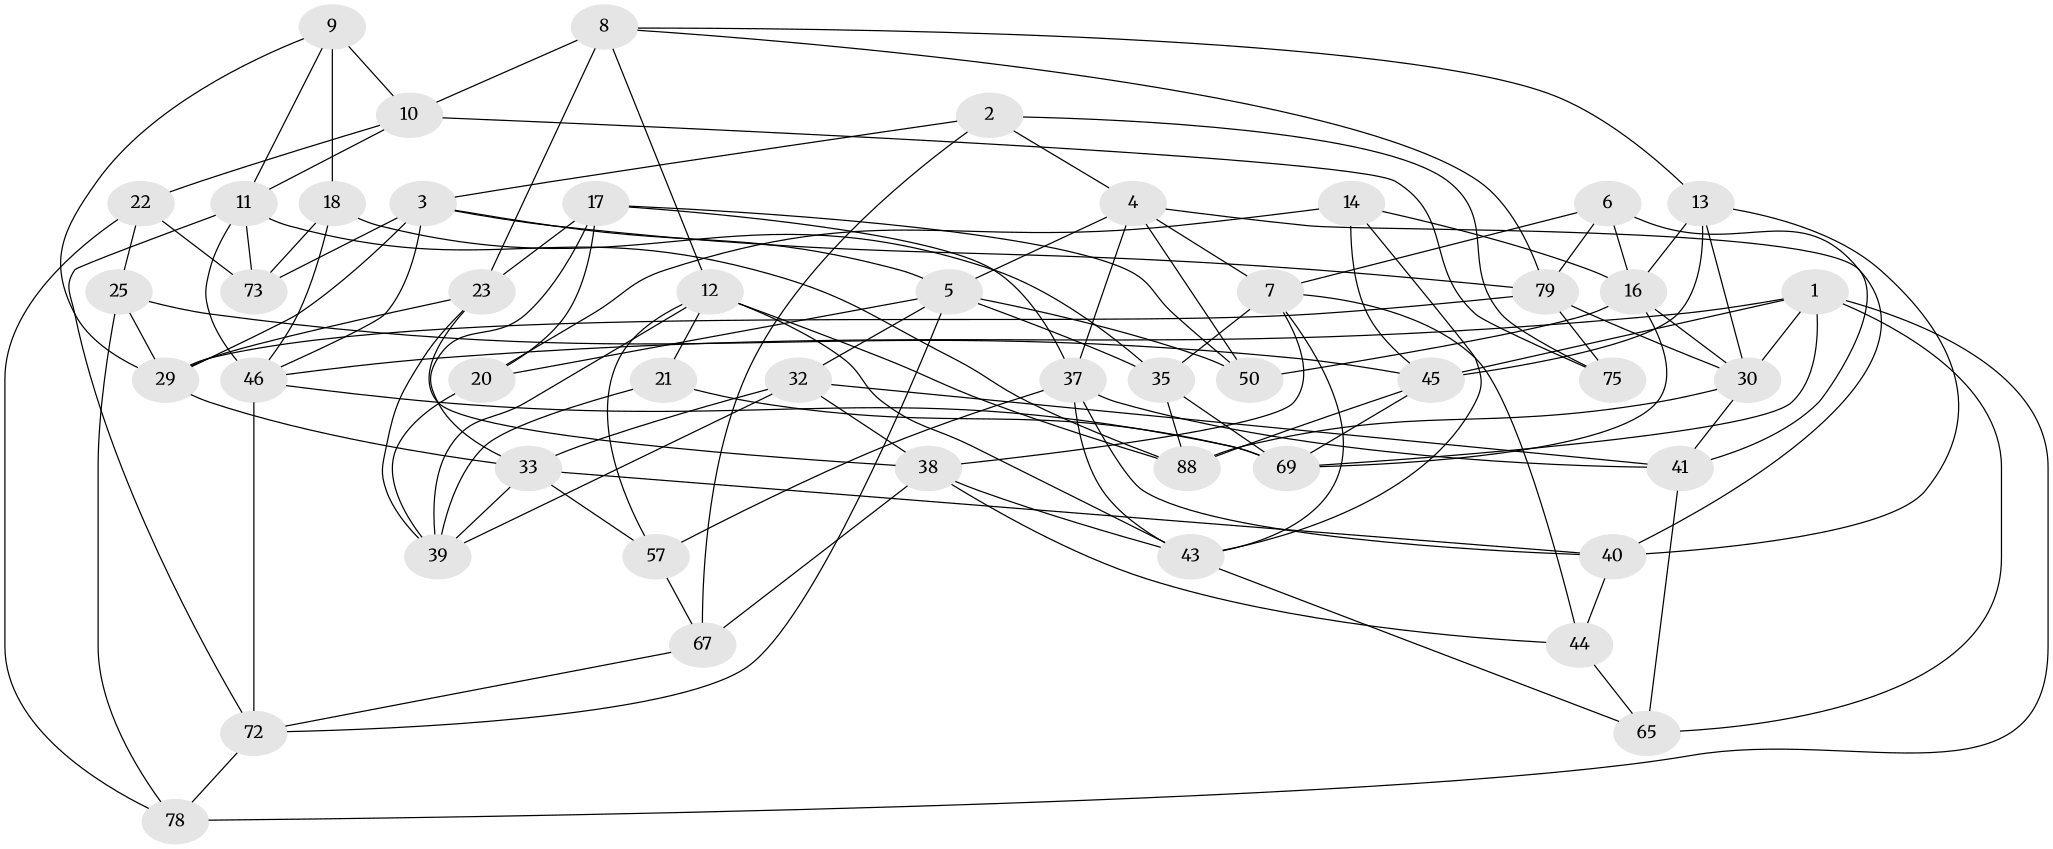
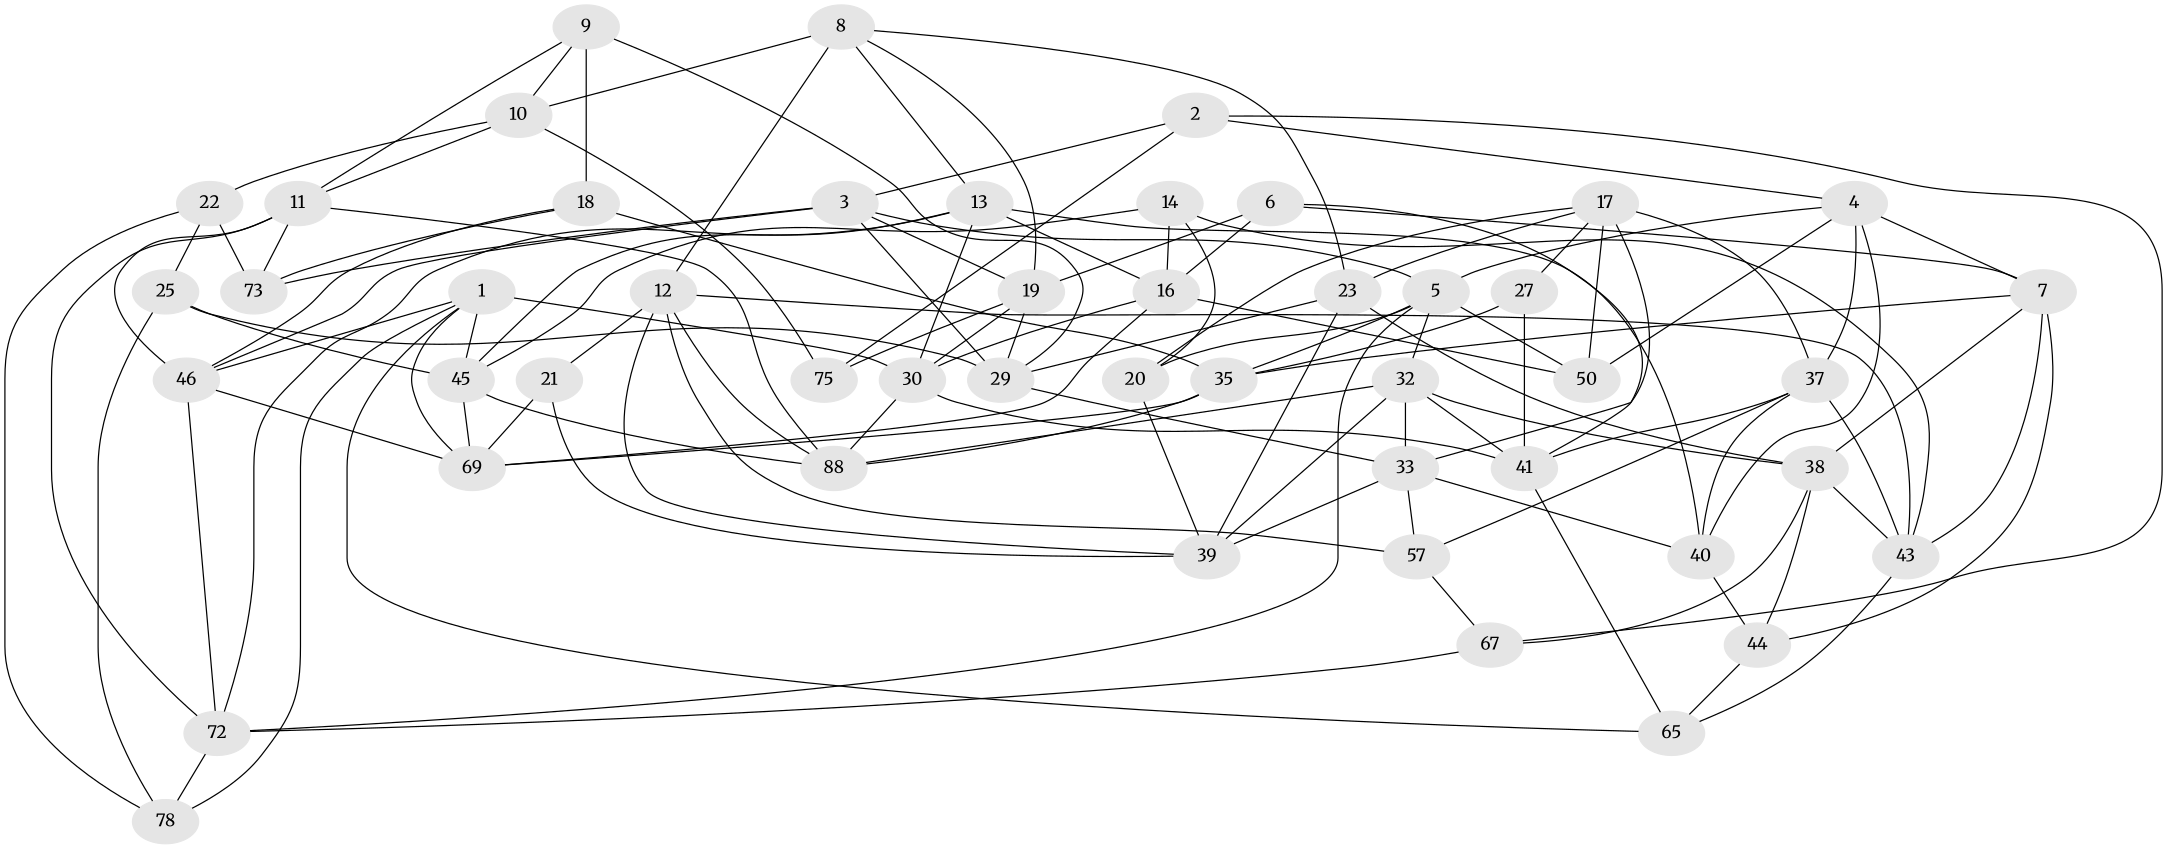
  graph {
    fontname=Merriweather
    node [color=gray90 fontname=Merriweather style=filled]
    edge [fontname=Merriweather]
    1 [super="+56"]
    30 [super="+76"]
    45 [super="+64"]
    46 [super="+68"]
    65
    69 [super="+82"]
    78
    41 [super="+52"]
    n9 [label=88 super="+66"]
    72 [super="+80"]
    3 [super="+28"]
    5 [super="+63"]
-   19 [super="+74" label=79]
+   19 [super="+74"]
    29 [super="+77"]
    73
    2
    4 [super="+71"]
    67
    75
    7 [super="+81"]
    37 [super="+54"]
    40 [super="+55"]
    50
    20
    32 [super="+70"]
    35 [super="+36"]
    33 [super="+60"]
    38 [super="+47"]
    43 [super="+51"]
    44
    57
    39 [super="+59"]
    6
    16 [super="+62"]
    8 [super="+61"]
    10 [super="+53"]
    12 [super="+79"]
    13 [super="+26"]
    23 [super="+58"]
    11 [super="+31"]
    22
    21
    9 [super="+42"]
    18 [super="+34"]
    25 [super="+49"]
    14 [super="+15"]
    17 [super="+24"]
+   27
    1 -- 30
    1 -- 45
    1 -- 46
    1 -- 65
    1 -- 69
    1 -- 78
    30 -- 41
    30 -- n9
    45 -- 69
    45 -- n9
    46 -- 69
    46 -- 72
    41 -- 65
    72 -- 78
    3 -- 46
    3 -- 5
    3 -- 19
    3 -- 29
    3 -- 73
    5 -- 72
    5 -- 50
    5 -- 20
    5 -- 32
    5 -- 35
    19 -- 30
    19 -- 29
    19 -- 75
    29 -- 33
    2 -- 3
    2 -- 4
    2 -- 67
    2 -- 75
    4 -- 5
    4 -- 7
    4 -- 37
    4 -- 40
    4 -- 50
    67 -- 72
    7 -- 35
    7 -- 38
    7 -- 43
    7 -- 44
    37 -- 41
    37 -- 40
    37 -- 43
    37 -- 57
    40 -- 44
    20 -- 39
    32 -- 41
+   32 -- n9
    32 -- 33
    32 -- 38
    32 -- 39
    35 -- 69
    35 -- n9
    33 -- 40
    33 -- 57
    33 -- 39
    38 -- 67
    38 -- 43
    38 -- 44
    43 -- 65
    44 -- 65
    57 -- 67
    6 -- 41
    6 -- 19
    6 -- 7
    6 -- 16
    16 -- 30
    16 -- 69
    16 -- 50
    8 -- 19
    8 -- 10 [weight=2]
    8 -- 12
    8 -- 13
    8 -- 23
    10 -- 75
    10 -- 11
    10 -- 22
    12 -- n9
    12 -- 43
    12 -- 57
    12 -- 39
    12 -- 21
    13 -- 30
    13 -- 45
+   13 -- 72
    13 -- 40
    13 -- 16
    23 -- 29
    23 -- 38
    23 -- 39
    11 -- 46
    11 -- n9
    11 -- 72
    11 -- 73
    22 -- 78
    22 -- 73
    22 -- 25
    21 -- 69
    21 -- 39
    9 -- 29
    9 -- 10
    9 -- 11
    9 -- 18 [weight=2]
    18 -- 46
    18 -- 73
    18 -- 35
    25 -- 45
    25 -- 78
    25 -- 29
    14 -- 45
    14 -- 20
    14 -- 43
    14 -- 16
    17 -- 37
    17 -- 50
    17 -- 20
    17 -- 33
    17 -- 23
+   17 -- 27
+   27 -- 41
+   27 -- 35
  }
